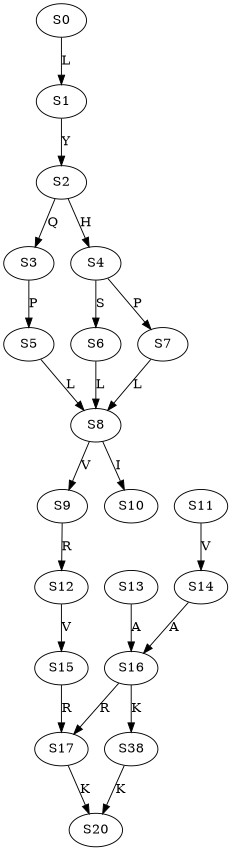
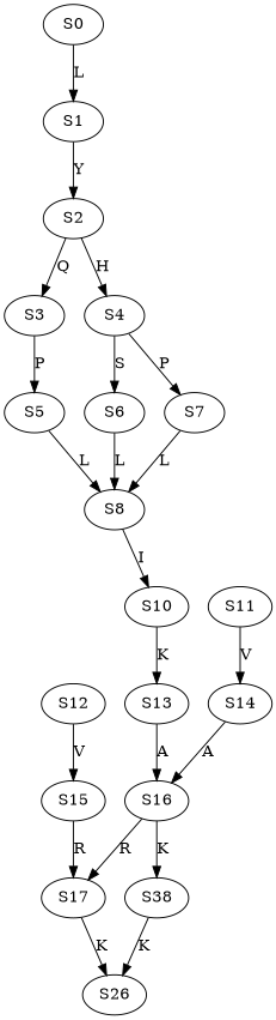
  strict digraph {
    S0
    S1
    S2
    S3
    S4
    S5
    S6
    S7
    S8
-   S9
    S10
    S12
    S13
    S11
    S14
    S15
    S16
    S17
    n19 [label=S38]
-   S20
+   S20 [label=S26]
    S0 -> S1 [label=L]
    S1 -> S2 [label=Y]
    S2 -> S3 [label=Q]
    S2 -> S4 [label=H]
    S3 -> S5 [label=P]
    S4 -> S6 [label=S]
    S4 -> S7 [label=P]
    S5 -> S8 [label=L]
    S6 -> S8 [label=L]
    S7 -> S8 [label=L]
-   S8 -> S9 [label=V]
    S8 -> S10 [label=I]
-   S9 -> S12 [label=R]
+   S10 -> S13 [label=K]
    S12 -> S15 [label=V]
    S13 -> S16 [label=A]
    S11 -> S14 [label=V]
    S14 -> S16 [label=A]
    S15 -> S17 [label=R]
    S16 -> S17 [label=R]
    S16 -> n19 [label=K]
    S17 -> S20 [label=K]
    n19 -> S20 [label=K]
  }
